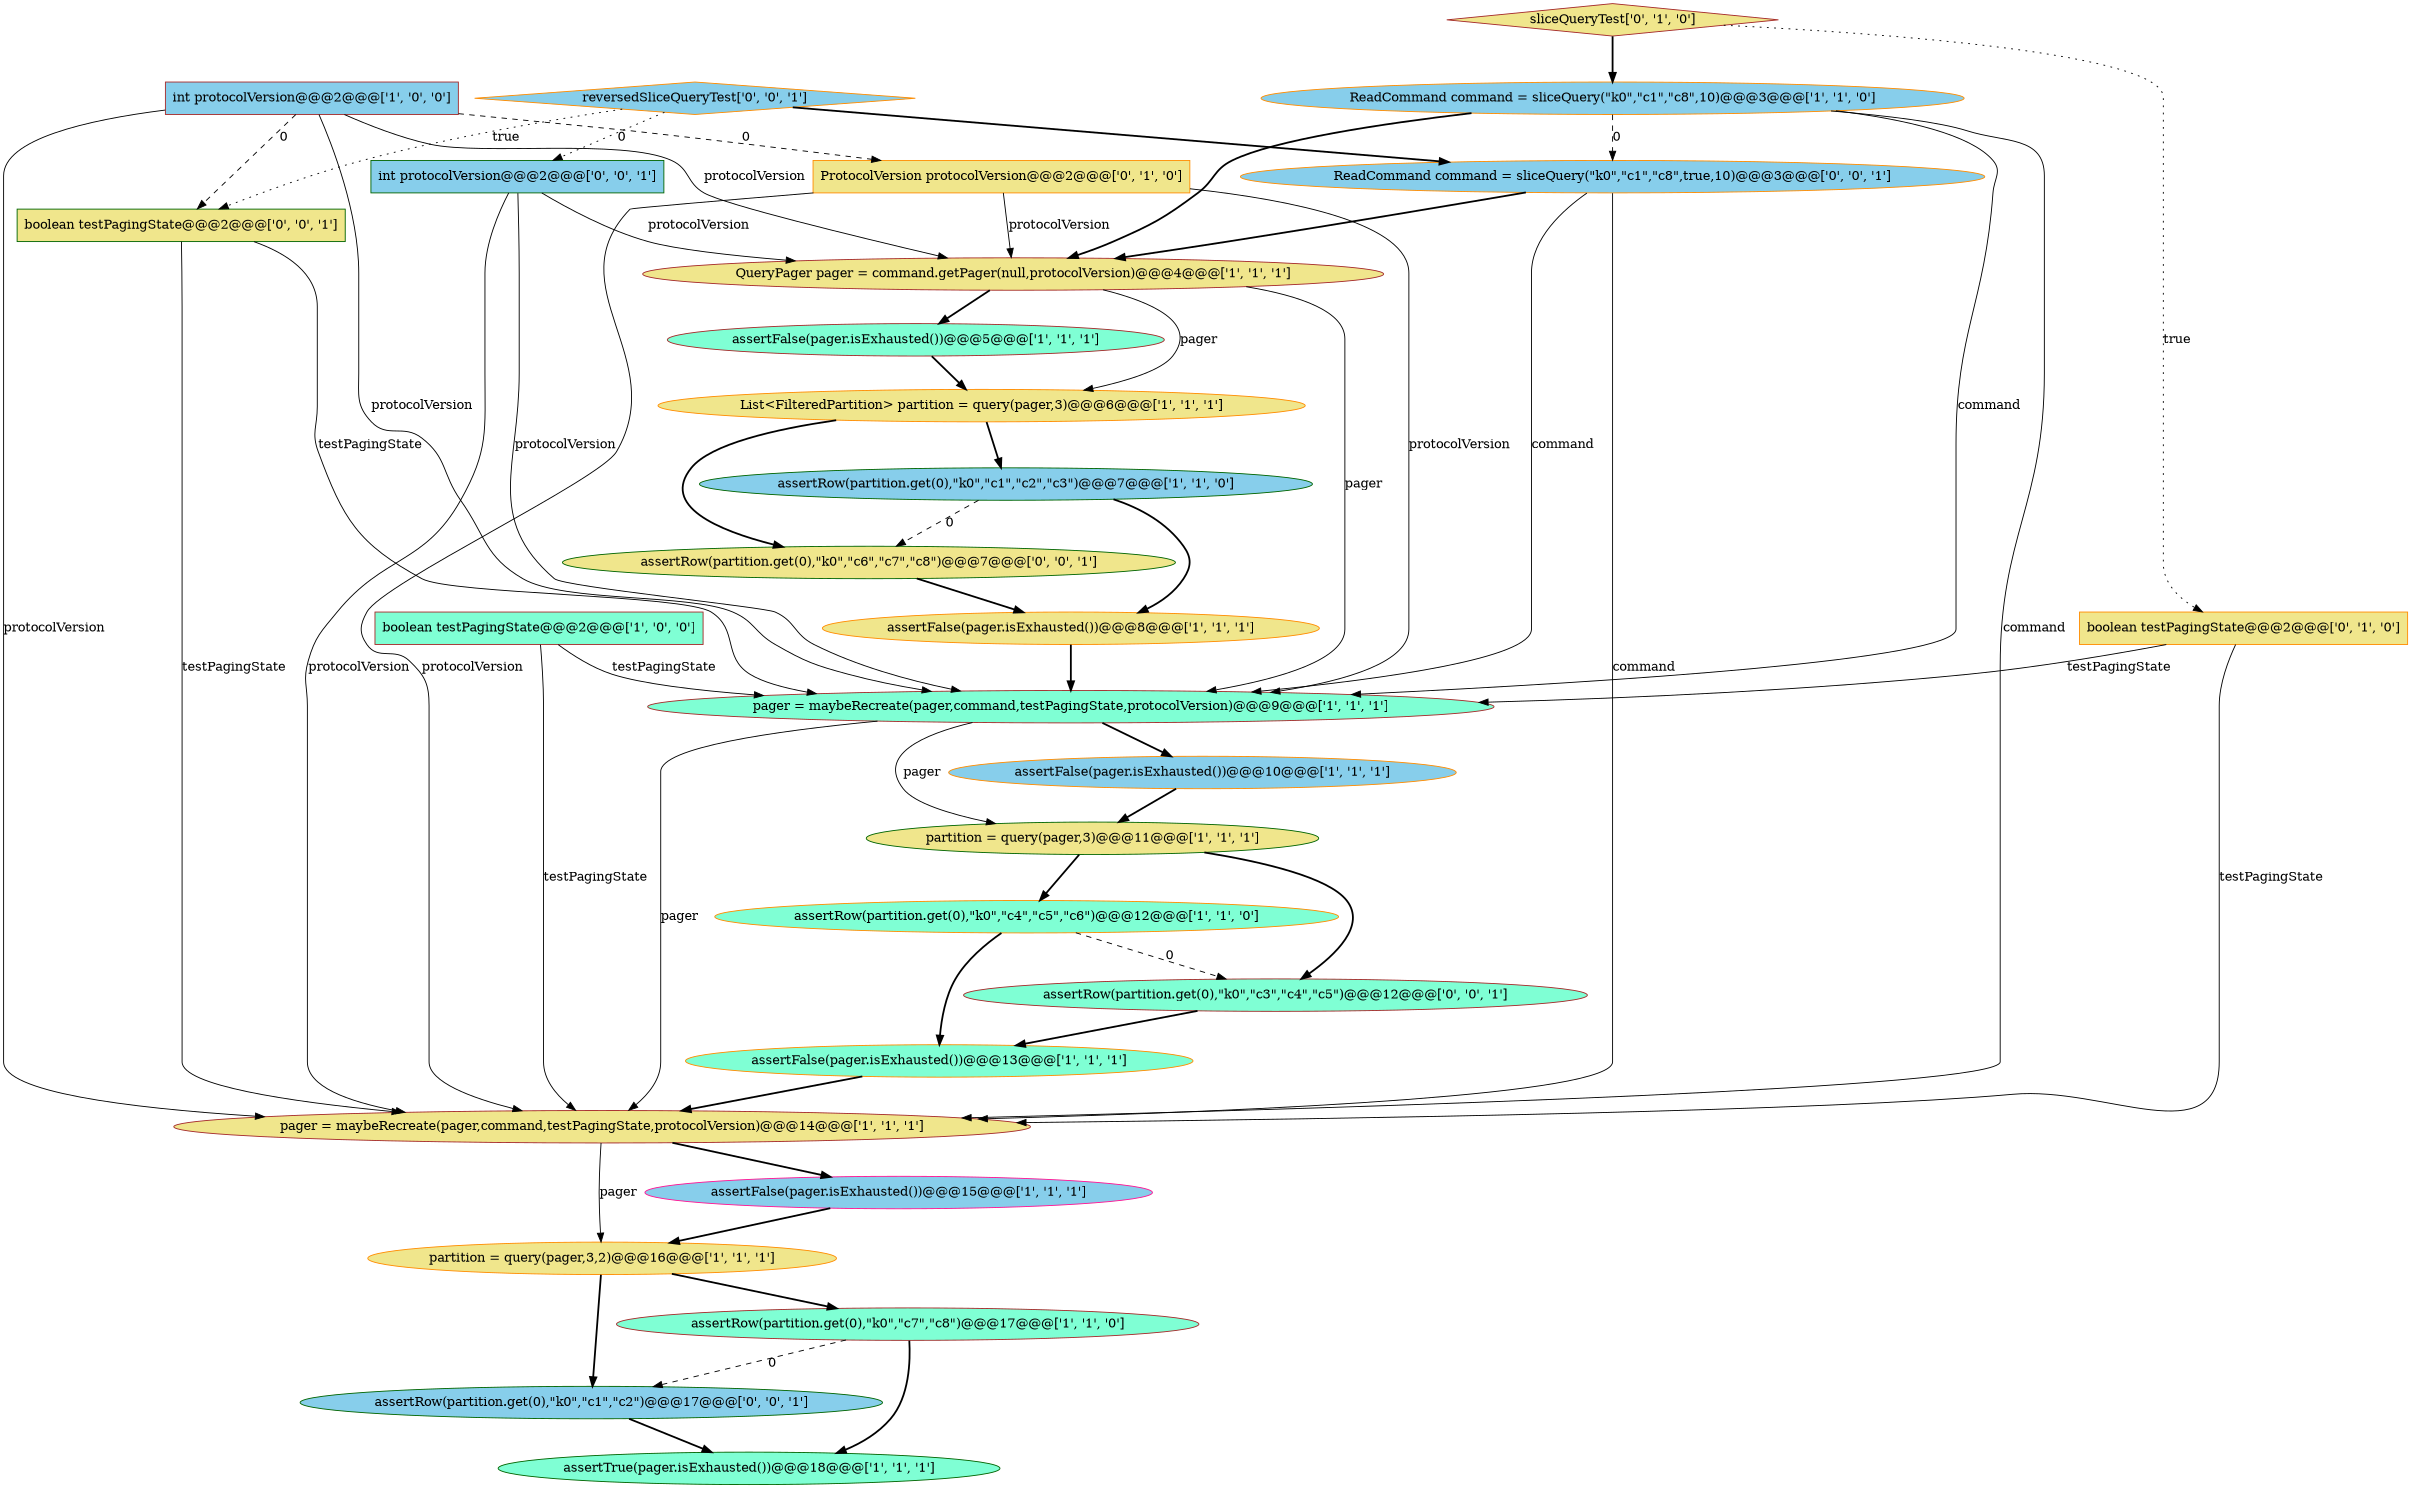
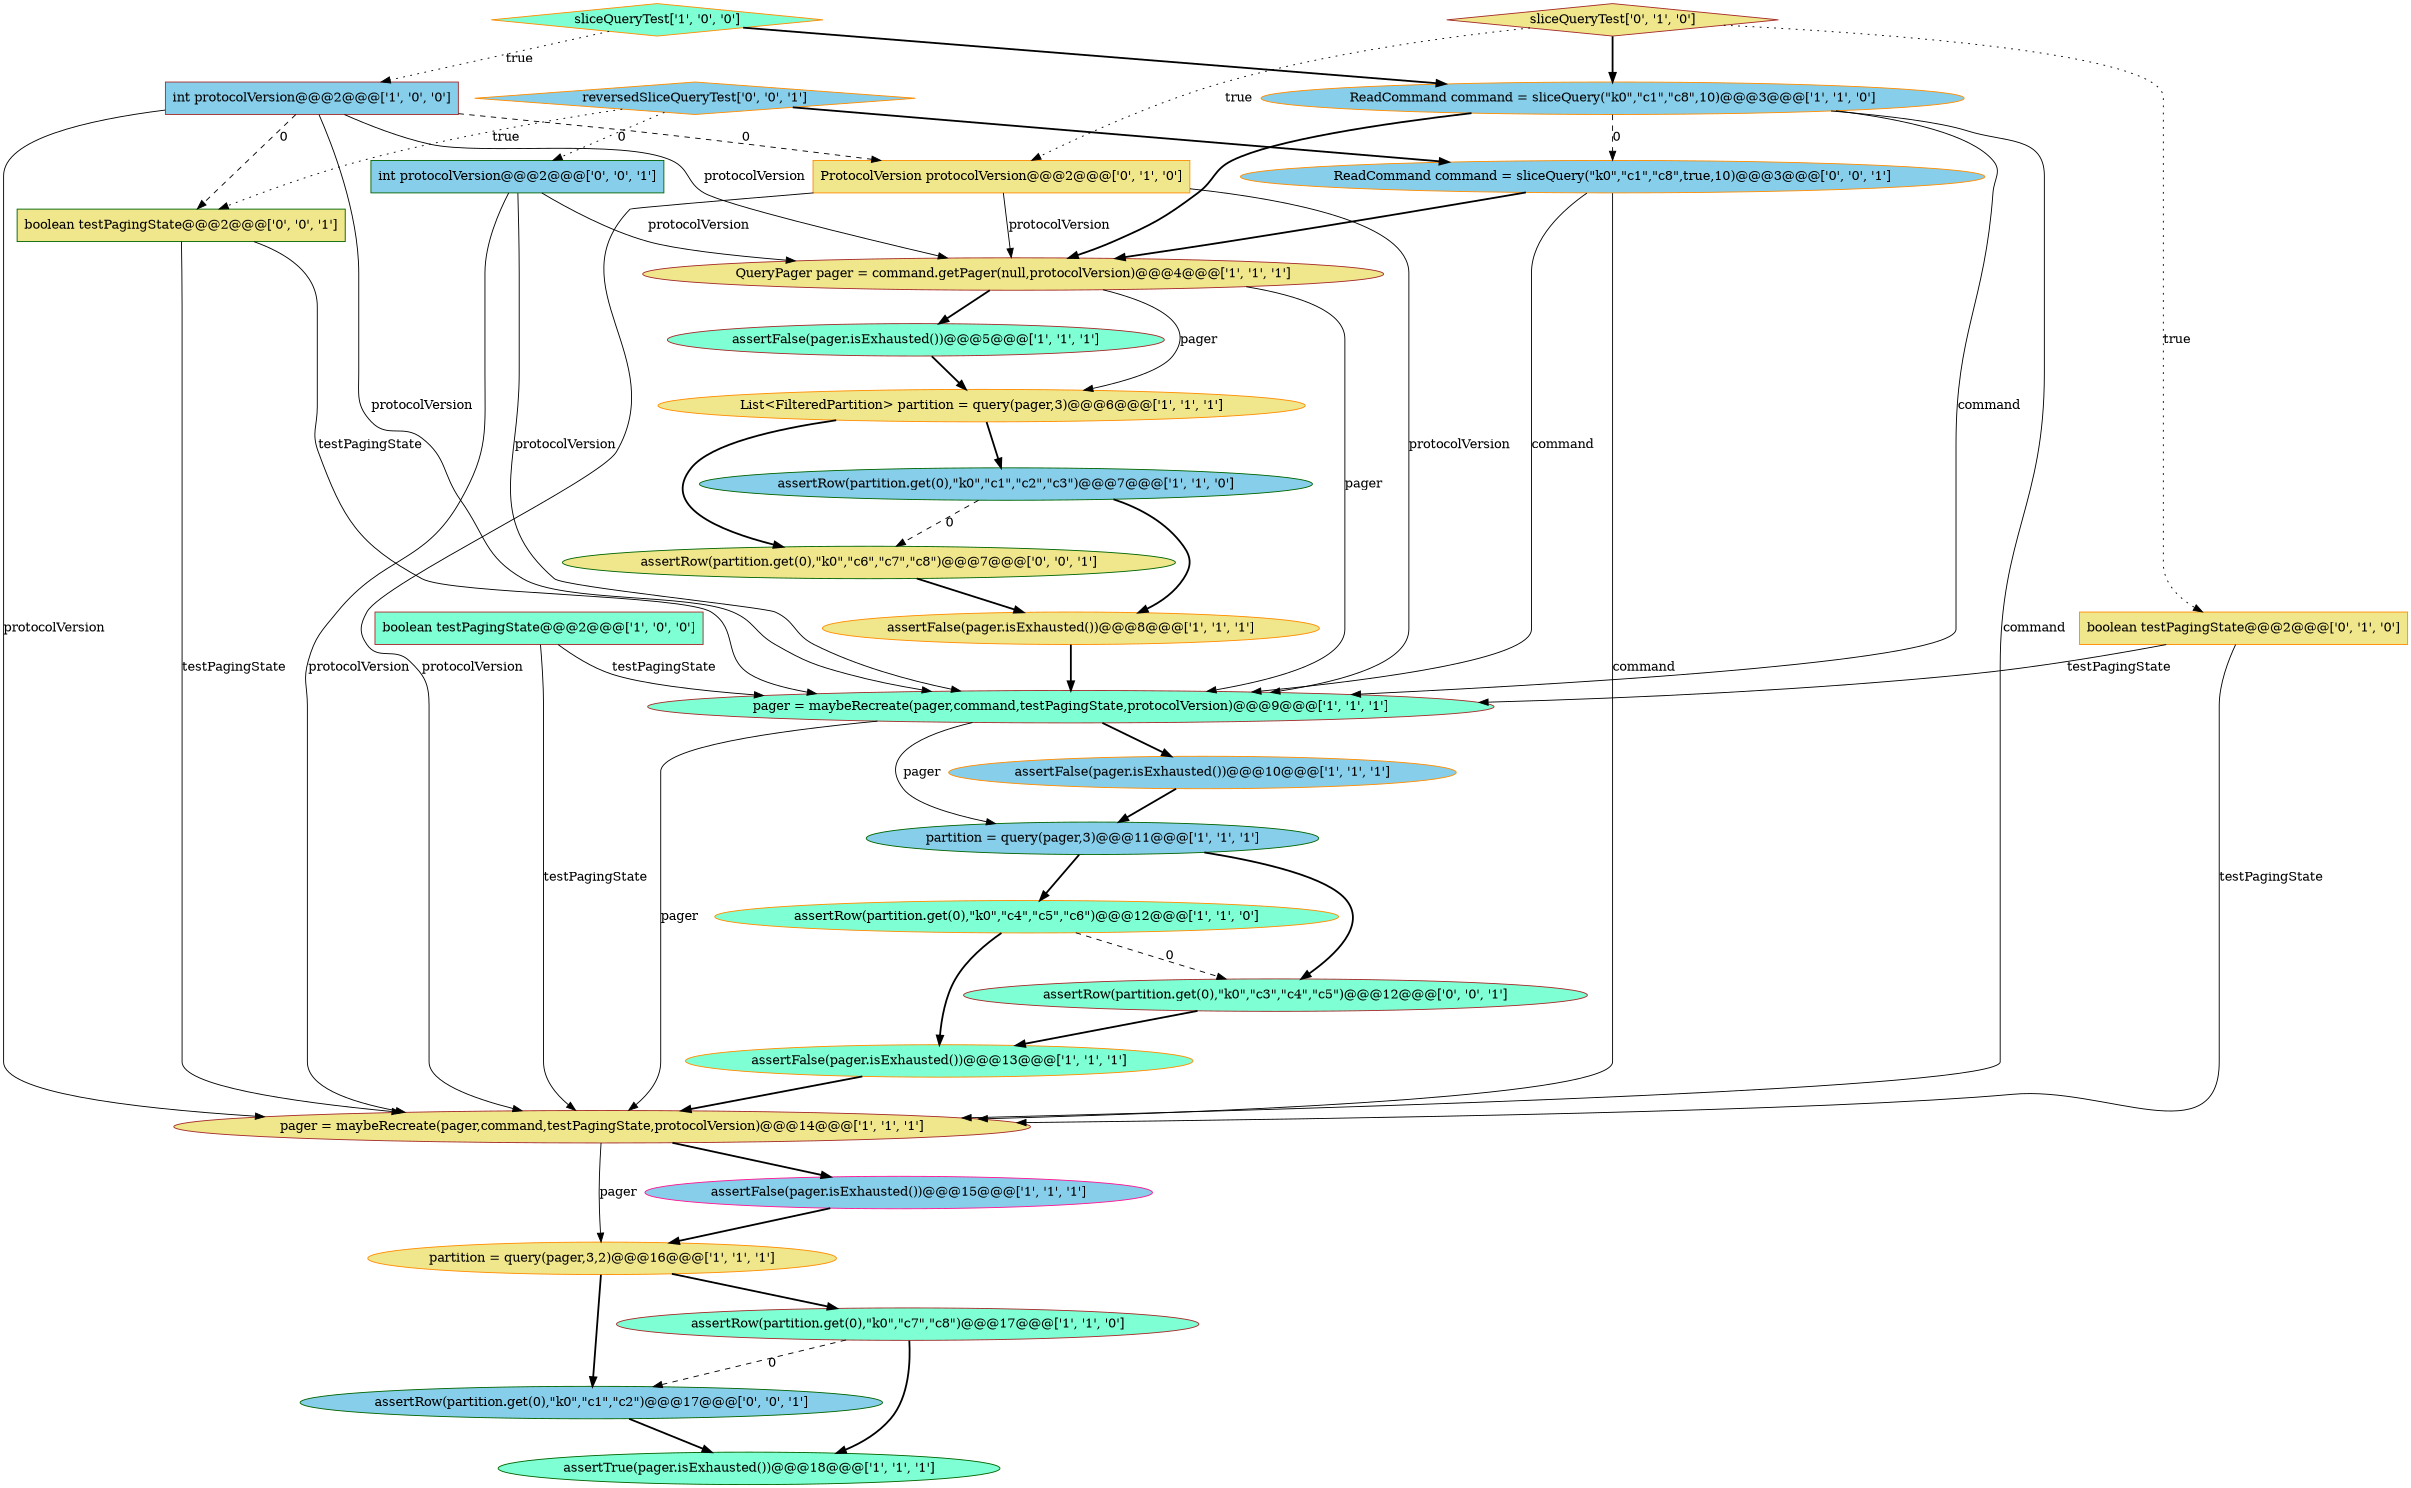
  digraph {
    node [color=darkorange fillcolor=skyblue shape=ellipse style=filled]
    edge [style=bold]
    n1 [color=darkgreen label="assertRow(partition.get(0),\"k0\",\"c1\",\"c2\")@@@17@@@['0', '0', '1']"]
    n2 [color=darkgreen fillcolor=aquamarine label="assertTrue(pager.isExhausted())@@@18@@@['1', '1', '1']"]
+   n3 [fillcolor=aquamarine label="sliceQueryTest['1', '0', '0']" shape=diamond]
    n4 [color=brown label="int protocolVersion@@@2@@@['1', '0', '0']" shape=box]
    n5 [label="ReadCommand command = sliceQuery(\"k0\",\"c1\",\"c8\",10)@@@3@@@['1', '1', '0']"]
    n6 [color=brown fillcolor=aquamarine label="pager = maybeRecreate(pager,command,testPagingState,protocolVersion)@@@9@@@['1', '1', '1']"]
    n7 [color=brown fillcolor=khaki label="pager = maybeRecreate(pager,command,testPagingState,protocolVersion)@@@14@@@['1', '1', '1']"]
    n8 [color=brown fillcolor=khaki label="QueryPager pager = command.getPager(null,protocolVersion)@@@4@@@['1', '1', '1']"]
    n9 [color=darkgreen fillcolor=khaki label="boolean testPagingState@@@2@@@['0', '0', '1']" shape=box]
    n10 [fillcolor=khaki label="ProtocolVersion protocolVersion@@@2@@@['0', '1', '0']" shape=box]
    n11 [color=brown fillcolor=aquamarine label="boolean testPagingState@@@2@@@['1', '0', '0']" shape=box]
    n12 [label="ReadCommand command = sliceQuery(\"k0\",\"c1\",\"c8\",true,10)@@@3@@@['0', '0', '1']"]
    n13 [fillcolor=khaki label="boolean testPagingState@@@2@@@['0', '1', '0']" shape=box]
-   n14 [color=darkgreen fillcolor=khaki label="partition = query(pager,3)@@@11@@@['1', '1', '1']"]
+   n14 [color=darkgreen label="partition = query(pager,3)@@@11@@@['1', '1', '1']"]
    n15 [label="assertFalse(pager.isExhausted())@@@10@@@['1', '1', '1']"]
    n16 [fillcolor=khaki label="partition = query(pager,3,2)@@@16@@@['1', '1', '1']"]
    n17 [color=deeppink label="assertFalse(pager.isExhausted())@@@15@@@['1', '1', '1']"]
    n18 [color=brown fillcolor=aquamarine label="assertRow(partition.get(0),\"k0\",\"c7\",\"c8\")@@@17@@@['1', '1', '0']"]
    n19 [color=darkgreen label="int protocolVersion@@@2@@@['0', '0', '1']" shape=box]
    n20 [color=brown fillcolor=aquamarine label="assertFalse(pager.isExhausted())@@@5@@@['1', '1', '1']"]
    n21 [fillcolor=khaki label="List<FilteredPartition> partition = query(pager,3)@@@6@@@['1', '1', '1']"]
    n22 [color=darkgreen fillcolor=khaki label="assertRow(partition.get(0),\"k0\",\"c6\",\"c7\",\"c8\")@@@7@@@['0', '0', '1']"]
    n23 [fillcolor=khaki label="assertFalse(pager.isExhausted())@@@8@@@['1', '1', '1']"]
    n24 [fillcolor=aquamarine label="assertRow(partition.get(0),\"k0\",\"c4\",\"c5\",\"c6\")@@@12@@@['1', '1', '0']"]
    n25 [color=brown fillcolor=aquamarine label="assertRow(partition.get(0),\"k0\",\"c3\",\"c4\",\"c5\")@@@12@@@['0', '0', '1']"]
    n26 [color=darkgreen label="assertRow(partition.get(0),\"k0\",\"c1\",\"c2\",\"c3\")@@@7@@@['1', '1', '0']"]
    n27 [fillcolor=aquamarine label="assertFalse(pager.isExhausted())@@@13@@@['1', '1', '1']"]
    n28 [color=brown fillcolor=khaki label="sliceQueryTest['0', '1', '0']" shape=diamond]
    n29 [label="reversedSliceQueryTest['0', '0', '1']" shape=diamond]
    n1 -> n2
+   n3 -> n4 [label=true style=dotted]
+   n3 -> n5
    n4 -> n6 [label=protocolVersion style=solid]
    n4 -> n7 [label=protocolVersion style=solid]
    n4 -> n8 [label=protocolVersion style=solid]
    n4 -> n9 [label=0 style=dashed]
    n4 -> n10 [label=0 style=dashed]
    n5 -> n6 [label=command style=solid]
    n5 -> n7 [label=command style=solid]
    n5 -> n8
    n5 -> n12 [label=0 style=dashed]
    n6 -> n7 [label=pager style=solid]
    n6 -> n14 [label=pager style=solid]
    n6 -> n15
    n7 -> n16 [label=pager style=solid]
    n7 -> n17
    n8 -> n6 [label=pager style=solid]
    n8 -> n20
    n8 -> n21 [label=pager style=solid]
    n9 -> n6 [label=testPagingState style=solid]
    n9 -> n7 [label=testPagingState style=solid]
    n10 -> n6 [label=protocolVersion style=solid]
    n10 -> n7 [label=protocolVersion style=solid]
    n10 -> n8 [label=protocolVersion style=solid]
    n11 -> n6 [label=testPagingState style=solid]
    n11 -> n7 [label=testPagingState style=solid]
    n12 -> n6 [label=command style=solid]
    n12 -> n7 [label=command style=solid]
    n12 -> n8
    n13 -> n6 [label=testPagingState style=solid]
    n13 -> n7 [label=testPagingState style=solid]
    n14 -> n24
    n14 -> n25
    n15 -> n14
    n16 -> n1
    n16 -> n18
    n17 -> n16
    n18 -> n1 [label=0 style=dashed]
    n18 -> n2
    n19 -> n6 [label=protocolVersion style=solid]
    n19 -> n7 [label=protocolVersion style=solid]
    n19 -> n8 [label=protocolVersion style=solid]
    n20 -> n21
    n21 -> n22
    n21 -> n26
    n22 -> n23
    n23 -> n6
    n24 -> n25 [label=0 style=dashed]
    n24 -> n27
    n25 -> n27
    n26 -> n22 [label=0 style=dashed]
    n26 -> n23
    n27 -> n7
    n28 -> n5
+   n28 -> n10 [label=true style=dotted]
    n28 -> n13 [label=true style=dotted]
    n29 -> n9 [label=true style=dotted]
    n29 -> n12
    n29 -> n19 [label=0 style=dotted]
  }
